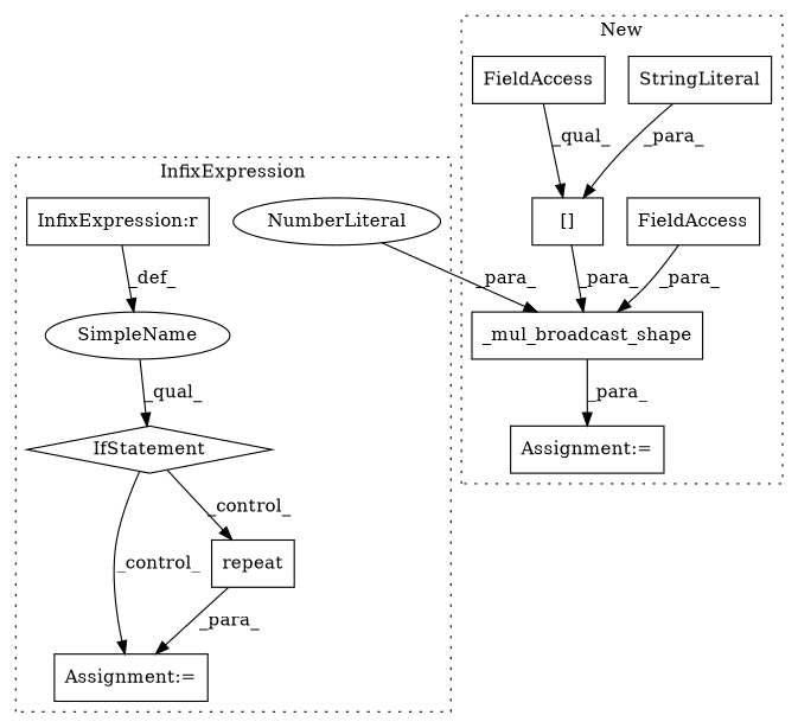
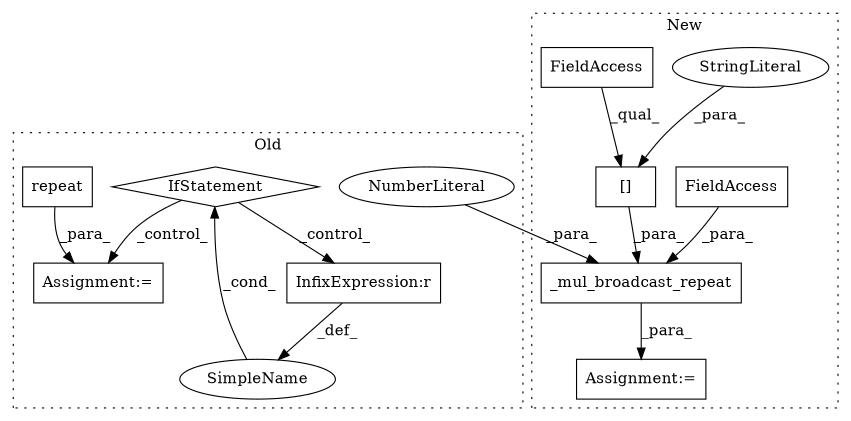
  digraph {
    node [a=7 l=1 shape=box]
    n1 [a=25 l="4,2" label=IfStatement s="576,603" shape=diamond]
    n2 [a=27 l=4 label="InfixExpression:r" s=598]
    n3 [a=42 label=SimpleName shape=ellipse l=""]
    n4 [label="Assignment:=" s=721]
    n5 [a=34 label=NumberLiteral s=602 shape=ellipse]
    n6 [a=32 l="7,1" label=repeat s="746,784"]
-   n7 [a=32 l="21,1" label=_mul_broadcast_shape s="795,864"]
+   n7 [a=32 l="21,1" label=_mul_broadcast_repeat s="795,864"]
    n8 [a=22 l=16 label=FieldAccess s=816]
    n9 [label="Assignment:=" s=794]
    n10 [a=2 l="12,1" label="[]" s="833,863"]
-   n11 [a=45 l=18 label=StringLiteral s=845]
+   n11 [a=45 l=18 label=StringLiteral s=845 shape=ellipse]
    n12 [a=22 l=11 label=FieldAccess s=833]
    subgraph cluster_1 {
-     label=InfixExpression
+     label=Old
      style=dotted
      n1
      n2
      n3
      n4
      n5
      n6
    }
    subgraph cluster_2 {
      label=New
      style=dotted
      n7
      n8
      n9
      n10
      n11
      n12
    }
    n1 -> n4 [label=_control_]
-   n1 -> n6 [label=_control_]
+   n1 -> n2 [label=_control_]
    n2 -> n3 [label=_def_]
-   n3 -> n1 [label=_qual_]
+   n3 -> n1 [label=_cond_]
    n5 -> n7 [label=_para_]
    n6 -> n4 [label=_para_]
    n7 -> n9 [label=_para_]
    n8 -> n7 [label=_para_]
    n10 -> n7 [label=_para_]
    n11 -> n10 [label=_para_]
    n12 -> n10 [label=_qual_]
  }
